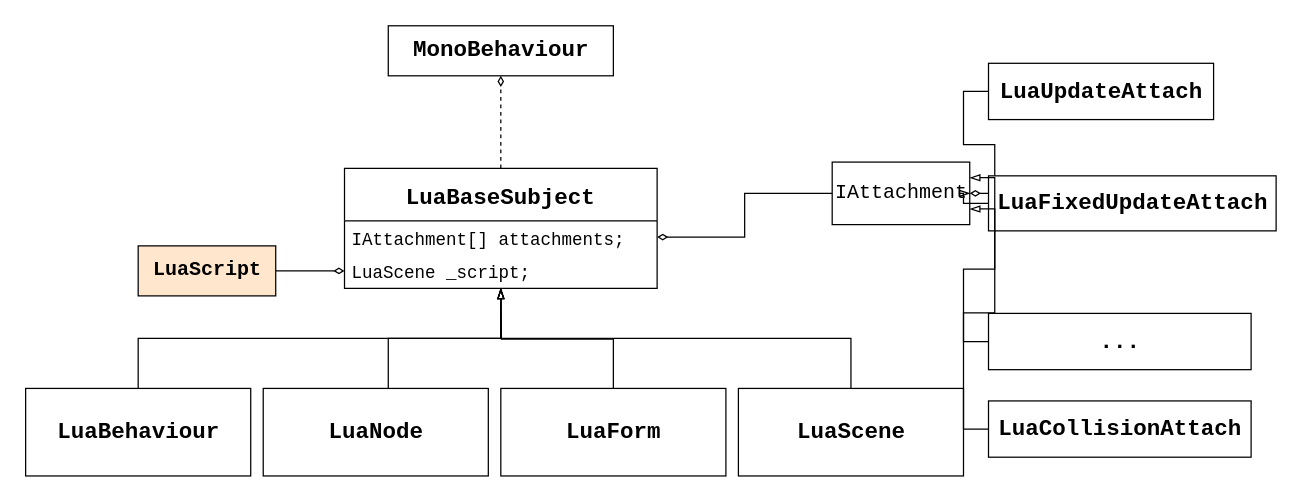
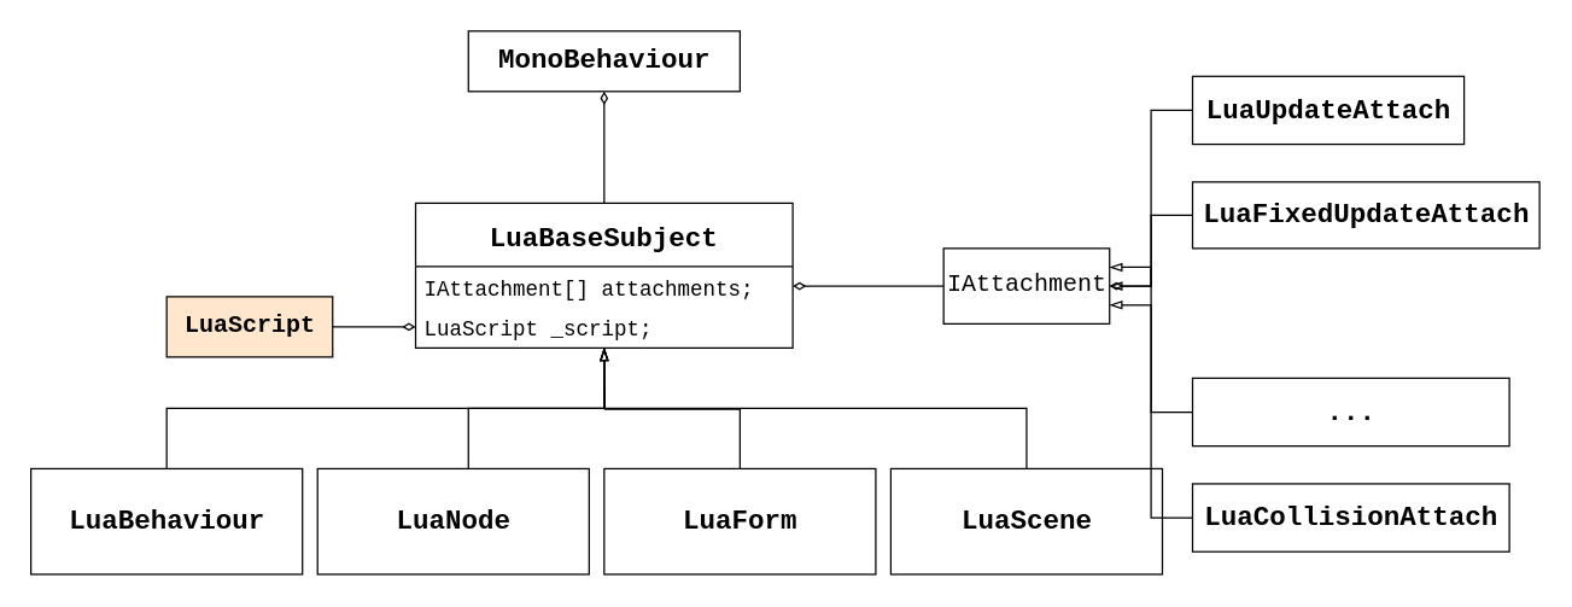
  <mxCell id="0" />
  <mxCell id="1" parent="0" />
  <mxCell id="2" value="MonoBehaviour&lt;br style=&quot;font-size: 18px;&quot;&gt;" style="html=1;fontFamily=Courier New;fontStyle=1;fontSize=18;" vertex="1" parent="1"><mxGeometry x="310" y="20" width="180" height="40" as="geometry" /></mxCell>
  <mxCell id="3" style="edgeStyle=orthogonalEdgeStyle;rounded=0;orthogonalLoop=1;jettySize=auto;html=1;entryX=0.5;entryY=1;entryDx=0;entryDy=0;endArrow=blockThin;endFill=0;fontFamily=Courier New;fontSize=18;" edge="1" parent="1" source="4"><mxGeometry relative="1" as="geometry"><mxPoint x="400" y="230" as="targetPoint" /><Array as="points"><mxPoint x="310" y="270" /><mxPoint x="400" y="270" /></Array></mxGeometry></mxCell>
  <mxCell id="4" value="LuaNode&lt;br style=&quot;font-size: 18px&quot;&gt;" style="html=1;fontFamily=Courier New;fontStyle=1;fontSize=18;" vertex="1" parent="1"><mxGeometry x="210" y="310" width="180" height="70" as="geometry" /></mxCell>
  <mxCell id="5" style="edgeStyle=orthogonalEdgeStyle;rounded=0;orthogonalLoop=1;jettySize=auto;html=1;exitX=0.5;exitY=0;exitDx=0;exitDy=0;endArrow=blockThin;endFill=0;fontFamily=Courier New;fontSize=18;" edge="1" parent="1" source="6"><mxGeometry relative="1" as="geometry"><mxPoint x="400" y="230" as="targetPoint" /></mxGeometry></mxCell>
  <mxCell id="6" value="LuaForm&lt;br style=&quot;font-size: 18px&quot;&gt;" style="html=1;fontFamily=Courier New;fontStyle=1;fontSize=18;" vertex="1" parent="1"><mxGeometry x="400" y="310" width="180" height="70" as="geometry" /></mxCell>
  <mxCell id="7" style="edgeStyle=orthogonalEdgeStyle;rounded=0;orthogonalLoop=1;jettySize=auto;html=1;endArrow=blockThin;endFill=0;fontFamily=Courier New;fontSize=18;" edge="1" parent="1" source="8"><mxGeometry relative="1" as="geometry"><mxPoint x="400" y="230" as="targetPoint" /><Array as="points"><mxPoint x="680" y="270" /><mxPoint x="400" y="270" /></Array></mxGeometry></mxCell>
  <mxCell id="8" value="LuaScene&lt;br style=&quot;font-size: 18px&quot;&gt;" style="html=1;fontFamily=Courier New;fontStyle=1;fontSize=18;" vertex="1" parent="1"><mxGeometry x="590" y="310" width="180" height="70" as="geometry" /></mxCell>
  <mxCell id="9" style="edgeStyle=orthogonalEdgeStyle;rounded=0;orthogonalLoop=1;jettySize=auto;html=1;endArrow=blockThin;endFill=0;fontFamily=Courier New;fontSize=18;" edge="1" parent="1" source="10"><mxGeometry relative="1" as="geometry"><mxPoint x="400" y="230" as="targetPoint" /><Array as="points"><mxPoint x="110" y="270" /><mxPoint x="400" y="270" /></Array></mxGeometry></mxCell>
  <mxCell id="10" value="LuaBehaviour&lt;br style=&quot;font-size: 18px&quot;&gt;" style="html=1;fontFamily=Courier New;fontStyle=1;fontSize=18;" vertex="1" parent="1"><mxGeometry x="20" y="310" width="180" height="70" as="geometry" /></mxCell>
  <mxCell id="11" style="edgeStyle=orthogonalEdgeStyle;rounded=0;orthogonalLoop=1;jettySize=auto;html=1;entryX=0;entryY=0.5;entryDx=0;entryDy=0;endArrow=diamondThin;endFill=0;fontFamily=Courier New;fontSize=14;" edge="1" parent="1" source="12" target="18"><mxGeometry relative="1" as="geometry" /></mxCell>
  <mxCell id="12" value="LuaScript&lt;br style=&quot;font-size: 16px;&quot;&gt;" style="html=1;fontFamily=Courier New;fontStyle=1;fontSize=16;fillColor=#ffe6cc;" vertex="1" parent="1"><mxGeometry x="110" y="196" width="110" height="40" as="geometry" /></mxCell>
  <mxCell id="13" style="edgeStyle=orthogonalEdgeStyle;rounded=0;orthogonalLoop=1;jettySize=auto;html=1;entryX=1;entryY=0.5;entryDx=0;entryDy=0;endArrow=diamondThin;endFill=0;fontFamily=Courier New;fontSize=14;" edge="1" parent="1" source="14" target="17"><mxGeometry relative="1" as="geometry" /></mxCell>
- <mxCell id="14" value="IAttachment&lt;br&gt;" style="html=1;fontFamily=Courier New;fontSize=16;" vertex="1" parent="1"><mxGeometry x="665" y="129" width="110" height="50" as="geometry" /></mxCell>
- <mxCell id="15" style="edgeStyle=orthogonalEdgeStyle;rounded=0;orthogonalLoop=1;jettySize=auto;html=1;entryX=0.5;entryY=1;entryDx=0;entryDy=0;endArrow=diamondThin;endFill=0;fontFamily=Courier New;fontSize=14;dashed=1;" edge="1" parent="1" source="16" target="2"><mxGeometry relative="1" as="geometry" /></mxCell>
+ <mxCell id="14" value="IAttachment&lt;br&gt;" style="html=1;fontFamily=Courier New;fontSize=16;" vertex="1" parent="1"><mxGeometry x="625" y="164" width="110" height="50" as="geometry" /></mxCell>
+ <mxCell id="15" style="edgeStyle=orthogonalEdgeStyle;rounded=0;orthogonalLoop=1;jettySize=auto;html=1;entryX=0.5;entryY=1;entryDx=0;entryDy=0;endArrow=diamondThin;endFill=0;fontFamily=Courier New;fontSize=14;" edge="1" parent="1" source="16" target="2"><mxGeometry relative="1" as="geometry" /></mxCell>
  <mxCell id="16" value="LuaBaseSubject" style="swimlane;fontStyle=1;childLayout=stackLayout;horizontal=1;startSize=42;fillColor=none;horizontalStack=0;resizeParent=1;resizeParentMax=0;resizeLast=0;collapsible=1;marginBottom=0;fontFamily=Courier New;fontSize=18;" vertex="1" parent="1"><mxGeometry x="275" y="134" width="250" height="96" as="geometry" /></mxCell>
  <mxCell id="17" value="IAttachment[] attachments;" style="text;strokeColor=none;fillColor=none;align=left;verticalAlign=top;spacingLeft=4;spacingRight=4;overflow=hidden;rotatable=0;points=[[0,0.5],[1,0.5]];portConstraint=eastwest;fontFamily=Courier New;fontSize=14;" vertex="1" parent="16"><mxGeometry y="42" width="250" height="26" as="geometry" /></mxCell>
- <mxCell id="18" value="LuaScene _script;" style="text;strokeColor=none;fillColor=none;align=left;verticalAlign=top;spacingLeft=4;spacingRight=4;overflow=hidden;rotatable=0;points=[[0,0.5],[1,0.5]];portConstraint=eastwest;fontFamily=Courier New;fontSize=14;" vertex="1" parent="16"><mxGeometry y="68" width="250" height="28" as="geometry" /></mxCell>
+ <mxCell id="18" value="LuaScript _script;" style="text;strokeColor=none;fillColor=none;align=left;verticalAlign=top;spacingLeft=4;spacingRight=4;overflow=hidden;rotatable=0;points=[[0,0.5],[1,0.5]];portConstraint=eastwest;fontFamily=Courier New;fontSize=14;" vertex="1" parent="16"><mxGeometry y="68" width="250" height="28" as="geometry" /></mxCell>
  <mxCell id="19" style="edgeStyle=orthogonalEdgeStyle;rounded=0;orthogonalLoop=1;jettySize=auto;html=1;entryX=1;entryY=0.5;entryDx=0;entryDy=0;endArrow=diamondThin;endFill=0;fontFamily=Courier New;fontSize=14;" edge="1" parent="1" source="20" target="14"><mxGeometry relative="1" as="geometry" /></mxCell>
  <mxCell id="20" value="LuaUpdateAttach&lt;br style=&quot;font-size: 18px&quot;&gt;" style="html=1;fontFamily=Courier New;fontStyle=1;fontSize=18;" vertex="1" parent="1"><mxGeometry x="790" y="50" width="180" height="45" as="geometry" /></mxCell>
  <mxCell id="21" style="edgeStyle=orthogonalEdgeStyle;rounded=0;orthogonalLoop=1;jettySize=auto;html=1;entryX=1;entryY=0.5;entryDx=0;entryDy=0;endArrow=blockThin;endFill=0;fontFamily=Courier New;fontSize=14;" edge="1" parent="1" source="22" target="14"><mxGeometry relative="1" as="geometry" /></mxCell>
- <mxCell id="22" value="LuaFixedUpdateAttach&lt;br style=&quot;font-size: 18px&quot;&gt;" style="html=1;fontFamily=Courier New;fontStyle=1;fontSize=18;" vertex="1" parent="1"><mxGeometry x="790" y="140" width="230" height="44" as="geometry" /></mxCell>
+ <mxCell id="22" value="LuaFixedUpdateAttach&lt;br style=&quot;font-size: 18px&quot;&gt;" style="html=1;fontFamily=Courier New;fontStyle=1;fontSize=18;" vertex="1" parent="1"><mxGeometry x="790" y="120" width="230" height="44" as="geometry" /></mxCell>
  <mxCell id="23" style="edgeStyle=orthogonalEdgeStyle;rounded=0;orthogonalLoop=1;jettySize=auto;html=1;exitX=0;exitY=0.5;exitDx=0;exitDy=0;entryX=1;entryY=0.25;entryDx=0;entryDy=0;endArrow=blockThin;endFill=0;fontFamily=Courier New;fontSize=14;" edge="1" parent="1" source="24" target="14"><mxGeometry relative="1" as="geometry" /></mxCell>
  <mxCell id="24" value="LuaCollisionAttach&lt;br style=&quot;font-size: 18px&quot;&gt;" style="html=1;fontFamily=Courier New;fontStyle=1;fontSize=18;" vertex="1" parent="1"><mxGeometry x="790" y="320" width="210" height="45" as="geometry" /></mxCell>
  <mxCell id="25" style="edgeStyle=orthogonalEdgeStyle;rounded=0;orthogonalLoop=1;jettySize=auto;html=1;exitX=0;exitY=0.5;exitDx=0;exitDy=0;entryX=1;entryY=0.75;entryDx=0;entryDy=0;endArrow=blockThin;endFill=0;fontFamily=Courier New;fontSize=14;" edge="1" parent="1" source="26" target="14"><mxGeometry relative="1" as="geometry" /></mxCell>
  <mxCell id="26" value="...&lt;br style=&quot;font-size: 18px&quot;&gt;" style="html=1;fontFamily=Courier New;fontStyle=1;fontSize=18;" vertex="1" parent="1"><mxGeometry x="790" y="250" width="210" height="45" as="geometry" /></mxCell>
